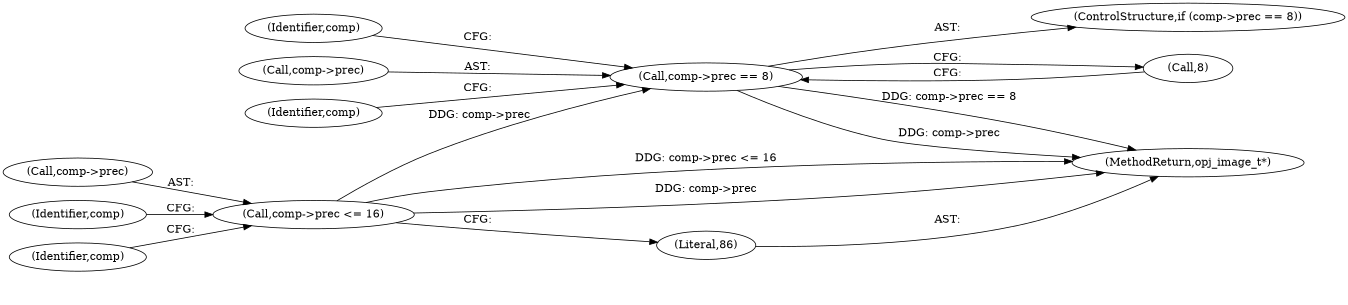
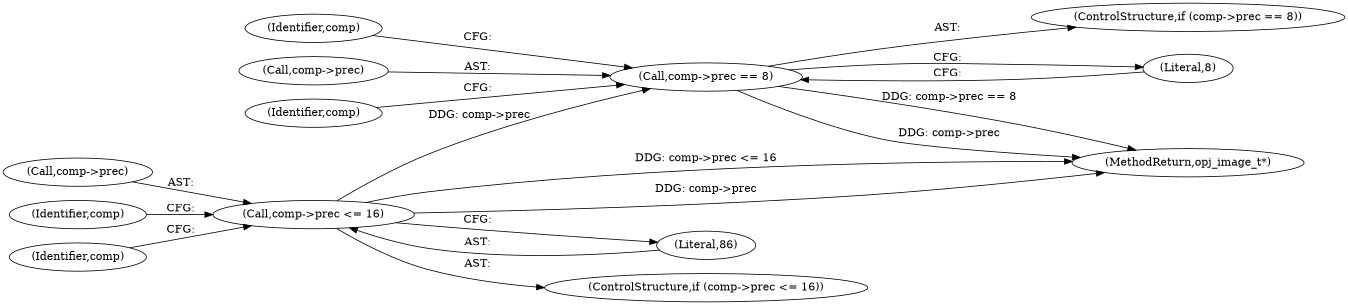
  digraph {
    rankdir=LR
    n1 [label="(Call,comp->prec <= 16)"]
    n2 [label="(Call,comp->prec == 8)"]
    n3 [label="(MethodReturn,opj_image_t*)"]
    n4 [label="(Literal,86)"]
+   n5 [label="(ControlStructure,if (comp->prec <= 16))"]
    n6 [label="(ControlStructure,if (comp->prec == 8))"]
-   n7 [label="(Call,8)"]
+   n7 [label="(Literal,8)"]
    n8 [label="(Call,comp->prec)"]
    n9 [label="(Identifier,comp)"]
    n10 [label="(Identifier,comp)"]
    n11 [label="(Call,comp->prec)"]
    n12 [label="(Identifier,comp)"]
    n13 [label="(Identifier,comp)"]
    n1 -> n2 [label="DDG: comp->prec"]
    n1 -> n3 [label="DDG: comp->prec <= 16"]
    n1 -> n3 [label="DDG: comp->prec"]
    n1 -> n4 [label="CFG: "]
+   n1 -> n5 [label="AST: "]
    n2 -> n3 [label="DDG: comp->prec == 8"]
    n2 -> n3 [label="DDG: comp->prec"]
    n2 -> n6 [label="AST: "]
    n2 -> n7 [label="CFG: "]
-   n4 -> n3 [label="AST: "]
+   n4 -> n1 [label="AST: "]
    n7 -> n2 [label="CFG: "]
    n8 -> n1 [label="AST: "]
    n9 -> n2 [label="CFG: "]
    n10 -> n1 [label="CFG: "]
    n11 -> n2 [label="AST: "]
    n12 -> n2 [label="CFG: "]
    n13 -> n1 [label="CFG: "]
  }
